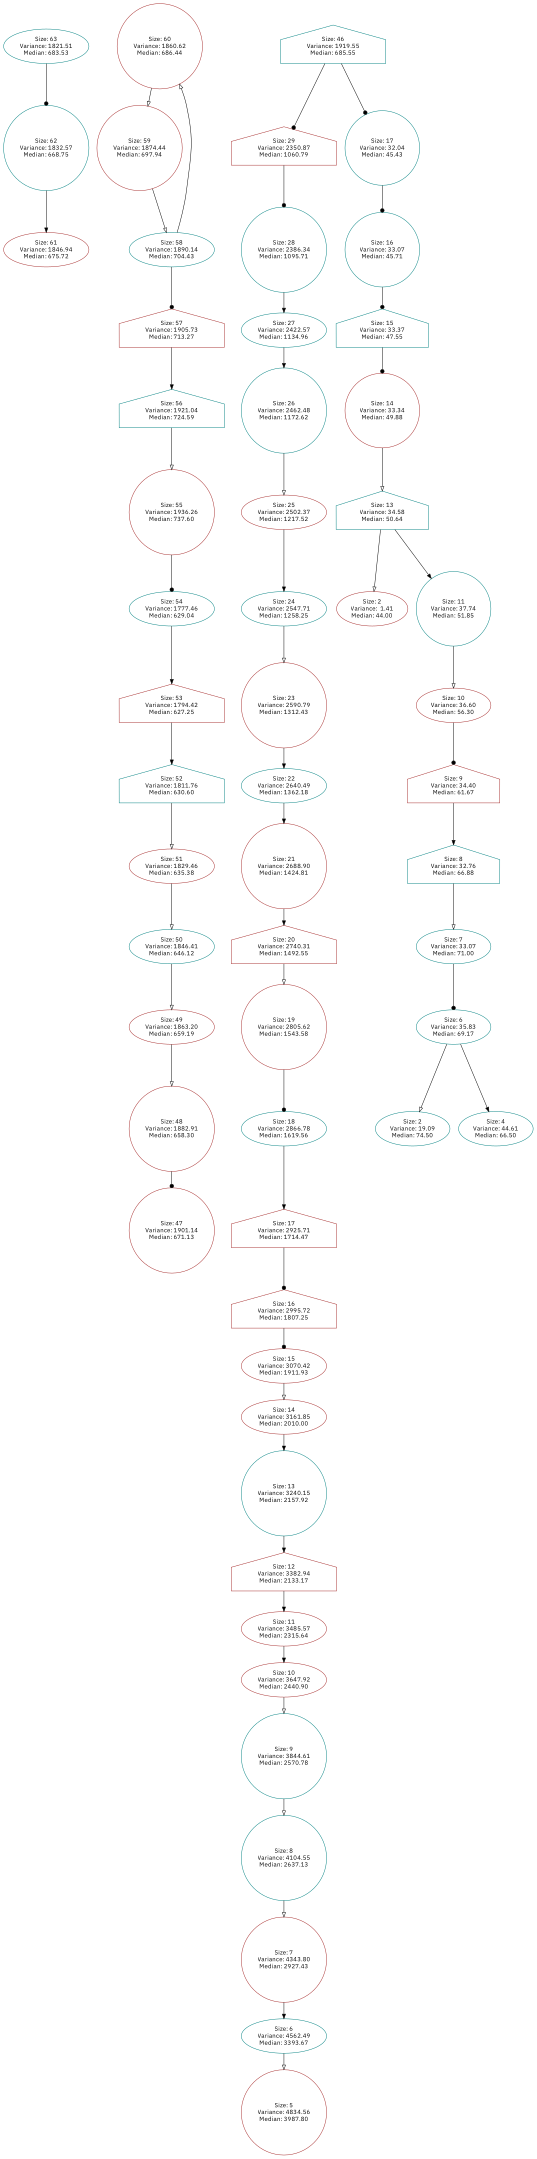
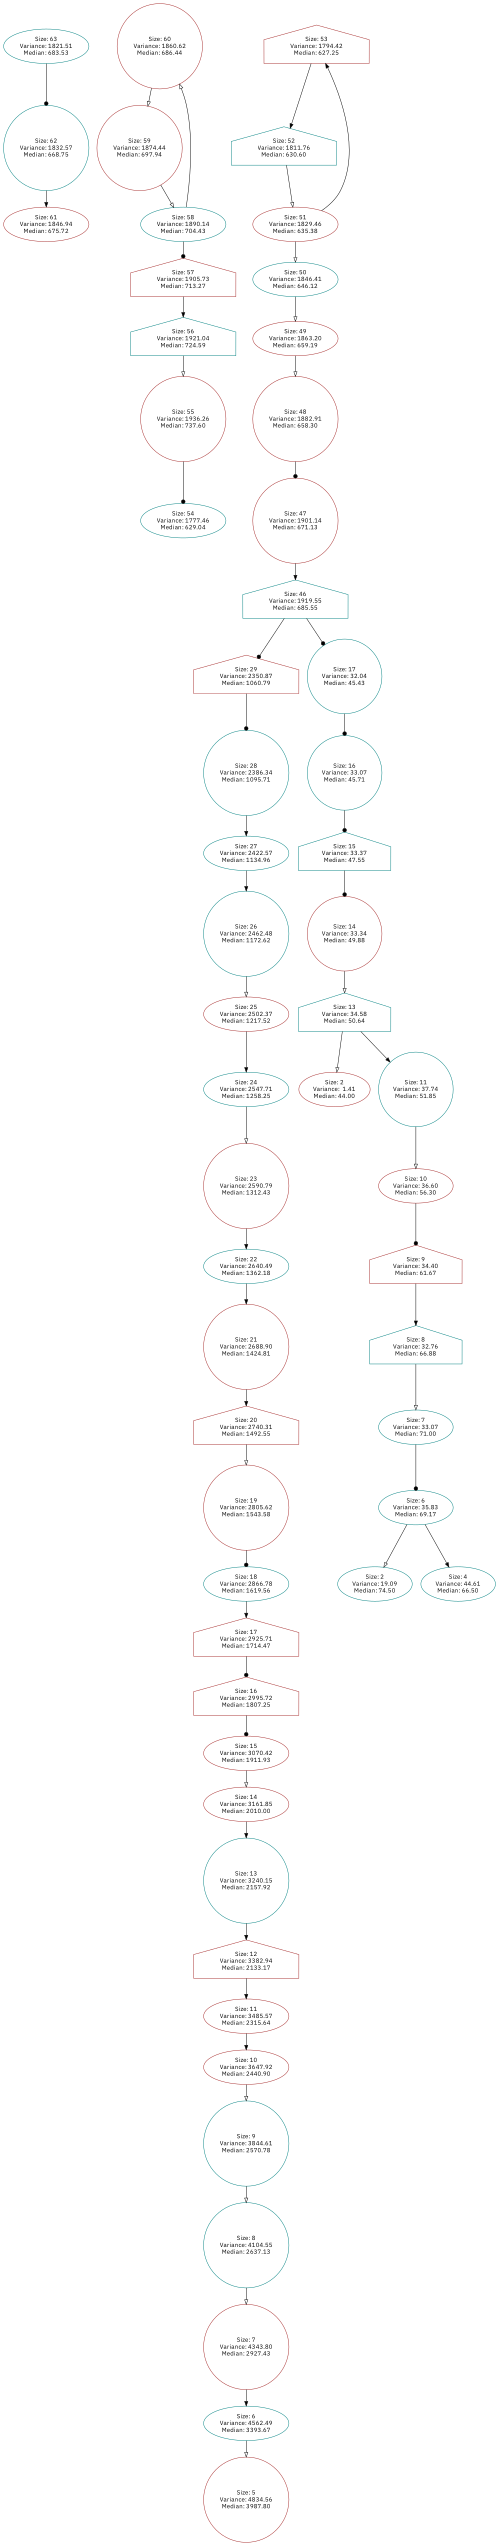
  digraph {
    L=28
    fontname="IBM Plex Sans"
    node [color=brown fontname="IBM Plex Sans" shape=ellipse]
    edge [arrowhead=onormal fontname="IBM Plex Sans"]
    "Size: 62\nVariance: 1832.57\nMedian: 668.75" [color=teal shape=circle]
    "Size: 63\nVariance: 1821.51\nMedian: 683.53" [color=teal]
    "Size: 61\nVariance: 1846.94\nMedian: 675.72"
    "Size: 60\nVariance: 1860.62\nMedian: 686.44" [shape=circle]
    "Size: 59\nVariance: 1874.44\nMedian: 697.94" [shape=circle]
    "Size: 58\nVariance: 1890.14\nMedian: 704.43" [color=teal]
    "Size: 57\nVariance: 1905.73\nMedian: 713.27" [shape=house]
    "Size: 56\nVariance: 1921.04\nMedian: 724.59" [color=teal shape=house]
    "Size: 55\nVariance: 1936.26\nMedian: 737.60" [shape=circle]
    "Size: 54\nVariance: 1777.46\nMedian: 629.04" [color=teal]
    "Size: 53\nVariance: 1794.42\nMedian: 627.25" [shape=house]
    "Size: 52\nVariance: 1811.76\nMedian: 630.60" [color=teal shape=house]
    "Size: 51\nVariance: 1829.46\nMedian: 635.38"
    "Size: 50\nVariance: 1846.41\nMedian: 646.12" [color=teal]
    "Size: 49\nVariance: 1863.20\nMedian: 659.19"
    "Size: 48\nVariance: 1882.91\nMedian: 658.30" [shape=circle]
    "Size: 47\nVariance: 1901.14\nMedian: 671.13" [shape=circle]
    "Size: 46\nVariance: 1919.55\nMedian: 685.55" [color=teal shape=house]
    "Size: 29\nVariance: 2350.87\nMedian: 1060.79" [shape=house]
    "Size: 17\nVariance: 32.04\nMedian: 45.43" [color=teal shape=circle]
    "Size: 28\nVariance: 2386.34\nMedian: 1095.71" [color=teal shape=circle]
    "Size: 16\nVariance: 33.07\nMedian: 45.71" [color=teal shape=circle]
    "Size: 27\nVariance: 2422.57\nMedian: 1134.96" [color=teal]
    "Size: 15\nVariance: 33.37\nMedian: 47.55" [color=teal shape=house]
    "Size: 26\nVariance: 2462.48\nMedian: 1172.62" [color=teal shape=circle]
    "Size: 25\nVariance: 2502.37\nMedian: 1217.52"
    "Size: 24\nVariance: 2547.71\nMedian: 1258.25" [color=teal]
    "Size: 23\nVariance: 2590.79\nMedian: 1312.43" [shape=circle]
    "Size: 22\nVariance: 2640.49\nMedian: 1362.18" [color=teal]
    "Size: 21\nVariance: 2688.90\nMedian: 1424.81" [shape=circle]
    "Size: 20\nVariance: 2740.31\nMedian: 1492.55" [shape=house]
    "Size: 19\nVariance: 2805.62\nMedian: 1543.58" [shape=circle]
    "Size: 18\nVariance: 2866.78\nMedian: 1619.56" [color=teal]
    "Size: 17\nVariance: 2925.71\nMedian: 1714.47" [shape=house]
    "Size: 16\nVariance: 2995.72\nMedian: 1807.25" [shape=house]
    "Size: 15\nVariance: 3070.42\nMedian: 1911.93"
    "Size: 14\nVariance: 3161.85\nMedian: 2010.00"
    "Size: 13\nVariance: 3240.15\nMedian: 2157.92" [color=teal shape=circle]
    "Size: 12\nVariance: 3382.94\nMedian: 2133.17" [shape=house]
    "Size: 11\nVariance: 3485.57\nMedian: 2315.64"
    "Size: 10\nVariance: 3647.92\nMedian: 2440.90"
    "Size: 9\nVariance: 3844.61\nMedian: 2570.78" [color=teal shape=circle]
    "Size: 8\nVariance: 4104.55\nMedian: 2637.13" [color=teal shape=circle]
    "Size: 7\nVariance: 4343.80\nMedian: 2927.43" [shape=circle]
    "Size: 6\nVariance: 4562.49\nMedian: 3393.67" [color=teal]
    "Size: 5\nVariance: 4834.56\nMedian: 3987.80" [shape=circle]
    "Size: 14\nVariance: 33.34\nMedian: 49.88" [shape=circle]
    "Size: 13\nVariance: 34.58\nMedian: 50.64" [color=teal shape=house]
    "Size: 2\nVariance:  1.41\nMedian: 44.00"
    "Size: 11\nVariance: 37.74\nMedian: 51.85" [color=teal shape=circle]
    "Size: 10\nVariance: 36.60\nMedian: 56.30"
    "Size: 9\nVariance: 34.40\nMedian: 61.67" [shape=house]
    "Size: 8\nVariance: 32.76\nMedian: 66.88" [color=teal shape=house]
    "Size: 7\nVariance: 33.07\nMedian: 71.00" [color=teal]
    "Size: 6\nVariance: 35.83\nMedian: 69.17" [color=teal]
    "Size: 2\nVariance: 19.09\nMedian: 74.50" [color=teal]
    "Size: 4\nVariance: 44.61\nMedian: 66.50" [color=teal]
    "Size: 62\nVariance: 1832.57\nMedian: 668.75" -> "Size: 61\nVariance: 1846.94\nMedian: 675.72" [arrowhead=normal]
    "Size: 63\nVariance: 1821.51\nMedian: 683.53" -> "Size: 62\nVariance: 1832.57\nMedian: 668.75" [arrowhead=dot]
    "Size: 60\nVariance: 1860.62\nMedian: 686.44" -> "Size: 59\nVariance: 1874.44\nMedian: 697.94"
    "Size: 59\nVariance: 1874.44\nMedian: 697.94" -> "Size: 58\nVariance: 1890.14\nMedian: 704.43"
    "Size: 58\nVariance: 1890.14\nMedian: 704.43" -> "Size: 60\nVariance: 1860.62\nMedian: 686.44"
    "Size: 58\nVariance: 1890.14\nMedian: 704.43" -> "Size: 57\nVariance: 1905.73\nMedian: 713.27" [arrowhead=dot]
    "Size: 57\nVariance: 1905.73\nMedian: 713.27" -> "Size: 56\nVariance: 1921.04\nMedian: 724.59" [arrowhead=normal]
    "Size: 56\nVariance: 1921.04\nMedian: 724.59" -> "Size: 55\nVariance: 1936.26\nMedian: 737.60"
    "Size: 55\nVariance: 1936.26\nMedian: 737.60" -> "Size: 54\nVariance: 1777.46\nMedian: 629.04" [arrowhead=dot]
-   "Size: 54\nVariance: 1777.46\nMedian: 629.04" -> "Size: 53\nVariance: 1794.42\nMedian: 627.25" [arrowhead=normal]
+   "Size: 51\nVariance: 1829.46\nMedian: 635.38" -> "Size: 53\nVariance: 1794.42\nMedian: 627.25" [arrowhead=normal]
    "Size: 53\nVariance: 1794.42\nMedian: 627.25" -> "Size: 52\nVariance: 1811.76\nMedian: 630.60" [arrowhead=normal]
    "Size: 52\nVariance: 1811.76\nMedian: 630.60" -> "Size: 51\nVariance: 1829.46\nMedian: 635.38"
    "Size: 51\nVariance: 1829.46\nMedian: 635.38" -> "Size: 50\nVariance: 1846.41\nMedian: 646.12"
    "Size: 50\nVariance: 1846.41\nMedian: 646.12" -> "Size: 49\nVariance: 1863.20\nMedian: 659.19"
    "Size: 49\nVariance: 1863.20\nMedian: 659.19" -> "Size: 48\nVariance: 1882.91\nMedian: 658.30"
    "Size: 48\nVariance: 1882.91\nMedian: 658.30" -> "Size: 47\nVariance: 1901.14\nMedian: 671.13" [arrowhead=dot]
+   "Size: 47\nVariance: 1901.14\nMedian: 671.13" -> "Size: 46\nVariance: 1919.55\nMedian: 685.55" [arrowhead=normal]
    "Size: 46\nVariance: 1919.55\nMedian: 685.55" -> "Size: 29\nVariance: 2350.87\nMedian: 1060.79" [arrowhead=dot]
    "Size: 46\nVariance: 1919.55\nMedian: 685.55" -> "Size: 17\nVariance: 32.04\nMedian: 45.43" [arrowhead=dot]
    "Size: 29\nVariance: 2350.87\nMedian: 1060.79" -> "Size: 28\nVariance: 2386.34\nMedian: 1095.71" [arrowhead=dot]
    "Size: 17\nVariance: 32.04\nMedian: 45.43" -> "Size: 16\nVariance: 33.07\nMedian: 45.71" [arrowhead=dot]
    "Size: 28\nVariance: 2386.34\nMedian: 1095.71" -> "Size: 27\nVariance: 2422.57\nMedian: 1134.96" [arrowhead=normal]
    "Size: 16\nVariance: 33.07\nMedian: 45.71" -> "Size: 15\nVariance: 33.37\nMedian: 47.55" [arrowhead=dot]
    "Size: 27\nVariance: 2422.57\nMedian: 1134.96" -> "Size: 26\nVariance: 2462.48\nMedian: 1172.62" [arrowhead=normal]
    "Size: 15\nVariance: 33.37\nMedian: 47.55" -> "Size: 14\nVariance: 33.34\nMedian: 49.88" [arrowhead=dot]
    "Size: 26\nVariance: 2462.48\nMedian: 1172.62" -> "Size: 25\nVariance: 2502.37\nMedian: 1217.52"
    "Size: 25\nVariance: 2502.37\nMedian: 1217.52" -> "Size: 24\nVariance: 2547.71\nMedian: 1258.25" [arrowhead=normal]
    "Size: 24\nVariance: 2547.71\nMedian: 1258.25" -> "Size: 23\nVariance: 2590.79\nMedian: 1312.43"
    "Size: 23\nVariance: 2590.79\nMedian: 1312.43" -> "Size: 22\nVariance: 2640.49\nMedian: 1362.18" [arrowhead=normal]
    "Size: 22\nVariance: 2640.49\nMedian: 1362.18" -> "Size: 21\nVariance: 2688.90\nMedian: 1424.81" [arrowhead=normal]
    "Size: 21\nVariance: 2688.90\nMedian: 1424.81" -> "Size: 20\nVariance: 2740.31\nMedian: 1492.55" [arrowhead=normal]
    "Size: 20\nVariance: 2740.31\nMedian: 1492.55" -> "Size: 19\nVariance: 2805.62\nMedian: 1543.58"
    "Size: 19\nVariance: 2805.62\nMedian: 1543.58" -> "Size: 18\nVariance: 2866.78\nMedian: 1619.56" [arrowhead=dot]
    "Size: 18\nVariance: 2866.78\nMedian: 1619.56" -> "Size: 17\nVariance: 2925.71\nMedian: 1714.47" [arrowhead=normal]
    "Size: 17\nVariance: 2925.71\nMedian: 1714.47" -> "Size: 16\nVariance: 2995.72\nMedian: 1807.25" [arrowhead=dot]
    "Size: 16\nVariance: 2995.72\nMedian: 1807.25" -> "Size: 15\nVariance: 3070.42\nMedian: 1911.93" [arrowhead=dot]
    "Size: 15\nVariance: 3070.42\nMedian: 1911.93" -> "Size: 14\nVariance: 3161.85\nMedian: 2010.00"
    "Size: 14\nVariance: 3161.85\nMedian: 2010.00" -> "Size: 13\nVariance: 3240.15\nMedian: 2157.92" [arrowhead=normal]
    "Size: 13\nVariance: 3240.15\nMedian: 2157.92" -> "Size: 12\nVariance: 3382.94\nMedian: 2133.17" [arrowhead=normal]
    "Size: 12\nVariance: 3382.94\nMedian: 2133.17" -> "Size: 11\nVariance: 3485.57\nMedian: 2315.64" [arrowhead=normal]
    "Size: 11\nVariance: 3485.57\nMedian: 2315.64" -> "Size: 10\nVariance: 3647.92\nMedian: 2440.90" [arrowhead=normal]
    "Size: 10\nVariance: 3647.92\nMedian: 2440.90" -> "Size: 9\nVariance: 3844.61\nMedian: 2570.78"
    "Size: 9\nVariance: 3844.61\nMedian: 2570.78" -> "Size: 8\nVariance: 4104.55\nMedian: 2637.13"
    "Size: 8\nVariance: 4104.55\nMedian: 2637.13" -> "Size: 7\nVariance: 4343.80\nMedian: 2927.43"
    "Size: 7\nVariance: 4343.80\nMedian: 2927.43" -> "Size: 6\nVariance: 4562.49\nMedian: 3393.67" [arrowhead=normal]
    "Size: 6\nVariance: 4562.49\nMedian: 3393.67" -> "Size: 5\nVariance: 4834.56\nMedian: 3987.80"
    "Size: 14\nVariance: 33.34\nMedian: 49.88" -> "Size: 13\nVariance: 34.58\nMedian: 50.64"
    "Size: 13\nVariance: 34.58\nMedian: 50.64" -> "Size: 2\nVariance:  1.41\nMedian: 44.00"
    "Size: 13\nVariance: 34.58\nMedian: 50.64" -> "Size: 11\nVariance: 37.74\nMedian: 51.85" [arrowhead=normal]
    "Size: 11\nVariance: 37.74\nMedian: 51.85" -> "Size: 10\nVariance: 36.60\nMedian: 56.30"
    "Size: 10\nVariance: 36.60\nMedian: 56.30" -> "Size: 9\nVariance: 34.40\nMedian: 61.67" [arrowhead=dot]
    "Size: 9\nVariance: 34.40\nMedian: 61.67" -> "Size: 8\nVariance: 32.76\nMedian: 66.88" [arrowhead=normal]
    "Size: 8\nVariance: 32.76\nMedian: 66.88" -> "Size: 7\nVariance: 33.07\nMedian: 71.00"
    "Size: 7\nVariance: 33.07\nMedian: 71.00" -> "Size: 6\nVariance: 35.83\nMedian: 69.17" [arrowhead=dot]
    "Size: 6\nVariance: 35.83\nMedian: 69.17" -> "Size: 2\nVariance: 19.09\nMedian: 74.50"
    "Size: 6\nVariance: 35.83\nMedian: 69.17" -> "Size: 4\nVariance: 44.61\nMedian: 66.50" [arrowhead=normal]
  }
